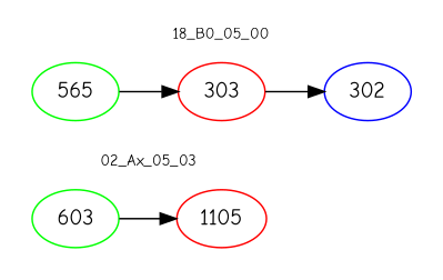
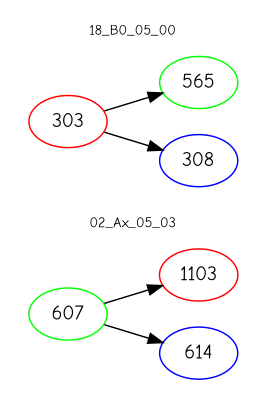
  digraph {
    fontname="Comic Neue"
    rankdir=LR
    node [color=green fontname="Comic Neue"]
    edge [color=black fontname="Comic Neue"]
-   n1 [label=603]
-   n3 [color=red label=1105]
+   n1 [label=607]
+   n2 [color=blue label=614]
+   n3 [color=red label=1103]
    n4 [color=red label=303]
-   n5 [color=blue label=302]
+   n5 [color=blue label=308]
    n6 [label=565]
    subgraph cluster_1 {
      color=white
      fontsize=10
      label="02_Ax_05_03"
      n1
+     n2
      n3
    }
    subgraph cluster_2 {
      color=white
      fontsize=10
      label="18_B0_05_00"
      n4
      n5
      n6
    }
+   n1 -> n2
    n1 -> n3
    n4 -> n5
-   n6 -> n4
+   n4 -> n6
  }
